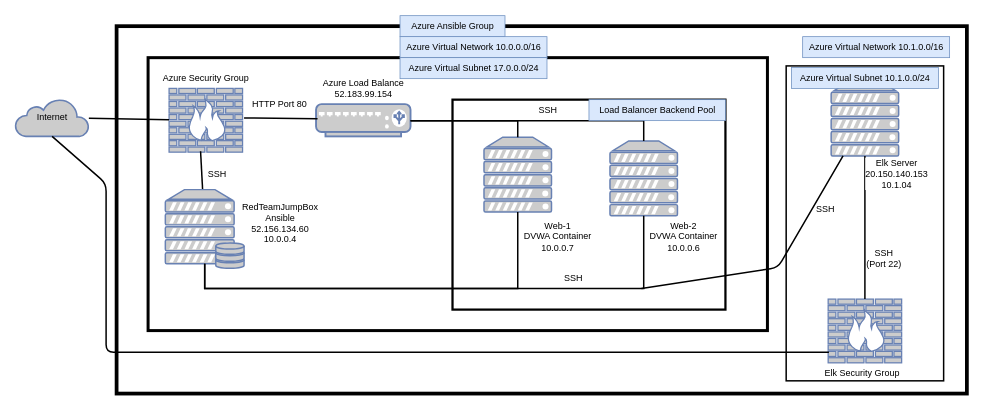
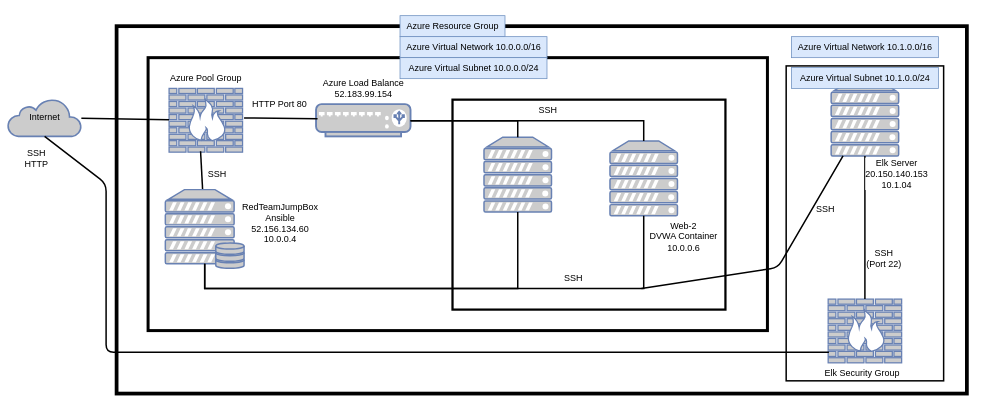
  <mxCell id="0" />
  <mxCell id="1" parent="0" />
- <mxCell id="2" value="&lt;font color=&quot;#000000&quot;&gt;Internet&lt;/font&gt;" style="html=1;outlineConnect=0;fillColor=#CCCCCC;strokeColor=#6881B3;gradientColor=none;gradientDirection=north;strokeWidth=2;shape=mxgraph.networks.cloud;fontColor=#ffffff;" parent="1" vertex="1"><mxGeometry x="20" y="131" width="98" height="50" as="geometry" /></mxCell>
+ <mxCell id="2" value="&lt;font color=&quot;#000000&quot;&gt;Internet&lt;/font&gt;" style="html=1;outlineConnect=0;fillColor=#CCCCCC;strokeColor=#6881B3;gradientColor=none;gradientDirection=north;strokeWidth=2;shape=mxgraph.networks.cloud;fontColor=#ffffff;" parent="1" vertex="1"><mxGeometry x="10" y="131" width="98" height="50" as="geometry" /></mxCell>
  <mxCell id="3" value="" style="whiteSpace=wrap;html=1;strokeWidth=5;" parent="1" vertex="1"><mxGeometry x="155" y="34" width="1134" height="490" as="geometry" /></mxCell>
  <mxCell id="4" value="&lt;font color=&quot;#000000&quot;&gt;Security Group&lt;br&gt;&lt;/font&gt;" style="fontColor=#0066CC;verticalAlign=top;verticalLabelPosition=bottom;labelPosition=center;align=center;html=1;outlineConnect=0;fillColor=#CCCCCC;strokeColor=#6881B3;gradientColor=none;gradientDirection=north;strokeWidth=2;shape=mxgraph.networks.firewall;" parent="1" vertex="1"><mxGeometry x="253" y="125" width="72" height="64" as="geometry" /></mxCell>
  <mxCell id="5" value="" style="whiteSpace=wrap;html=1;strokeWidth=4;" parent="1" vertex="1"><mxGeometry x="197" y="76" width="826" height="364" as="geometry" /></mxCell>
- <mxCell id="6" value="Azure Ansible Group" style="text;html=1;resizable=0;autosize=1;align=center;verticalAlign=middle;points=[];fillColor=#dae8fc;strokeColor=#6c8ebf;rounded=0;" parent="1" vertex="1"><mxGeometry x="533" y="20" width="140" height="28" as="geometry" /></mxCell>
+ <mxCell id="6" value="Azure Resource Group" style="text;html=1;resizable=0;autosize=1;align=center;verticalAlign=middle;points=[];fillColor=#dae8fc;strokeColor=#6c8ebf;rounded=0;" parent="1" vertex="1"><mxGeometry x="533" y="20" width="140" height="28" as="geometry" /></mxCell>
  <mxCell id="7" value="Azure Virtual Network 10.0.0.0/16" style="text;html=1;resizable=0;autosize=1;align=center;verticalAlign=middle;points=[];fillColor=#dae8fc;strokeColor=#6c8ebf;rounded=0;" parent="1" vertex="1"><mxGeometry x="533" y="48" width="196" height="28" as="geometry" /></mxCell>
  <mxCell id="8" value="" style="fontColor=#0066CC;verticalAlign=top;verticalLabelPosition=bottom;labelPosition=center;align=center;html=1;outlineConnect=0;fillColor=#CCCCCC;strokeColor=#6881B3;gradientColor=none;gradientDirection=north;strokeWidth=2;shape=mxgraph.networks.firewall;" parent="1" vertex="1"><mxGeometry x="225" y="117" width="98" height="85" as="geometry" /></mxCell>
+ <mxCell id="9" value="SSH&lt;br&gt;HTTP" style="text;html=1;resizable=0;autosize=1;align=center;verticalAlign=middle;points=[];fillColor=none;strokeColor=none;rounded=0;" parent="1" vertex="1"><mxGeometry x="20" y="189" width="56" height="42" as="geometry" /></mxCell>
  <mxCell id="10" value="" style="html=1;labelBackgroundColor=#ffffff;jettySize=auto;orthogonalLoop=1;strokeWidth=2;fontSize=14;endArrow=none;endFill=0;" parent="1" source="2" target="8" edge="1"><mxGeometry width="60" height="60" relative="1" as="geometry"><mxPoint x="561" y="220" as="sourcePoint" /><mxPoint x="225" y="160" as="targetPoint" /></mxGeometry></mxCell>
- <mxCell id="11" value="Azure Security Group" style="text;html=1;resizable=0;autosize=1;align=center;verticalAlign=middle;points=[];fillColor=none;strokeColor=none;rounded=0;" parent="1" vertex="1"><mxGeometry x="204" y="90" width="140" height="28" as="geometry" /></mxCell>
+ <mxCell id="11" value="Azure Pool Group" style="text;html=1;resizable=0;autosize=1;align=center;verticalAlign=middle;points=[];fillColor=none;strokeColor=none;rounded=0;" parent="1" vertex="1"><mxGeometry x="204" y="90" width="140" height="28" as="geometry" /></mxCell>
  <mxCell id="12" value="" style="fontColor=#0066CC;verticalAlign=top;verticalLabelPosition=bottom;labelPosition=center;align=center;html=1;outlineConnect=0;fillColor=#CCCCCC;strokeColor=#6881B3;gradientColor=none;gradientDirection=north;strokeWidth=2;shape=mxgraph.networks.load_balancer;" parent="1" vertex="1"><mxGeometry x="421" y="138" width="126" height="43" as="geometry" /></mxCell>
  <mxCell id="13" value="" style="html=1;labelBackgroundColor=#ffffff;jettySize=auto;orthogonalLoop=1;strokeWidth=2;fontSize=14;endArrow=none;endFill=0;" parent="1" edge="1"><mxGeometry width="60" height="60" relative="1" as="geometry"><mxPoint x="325" y="156.375" as="sourcePoint" /><mxPoint x="423" y="157.625" as="targetPoint" /></mxGeometry></mxCell>
  <mxCell id="14" value="" style="html=1;labelBackgroundColor=#ffffff;jettySize=auto;orthogonalLoop=1;strokeWidth=2;fontSize=14;endArrow=none;endFill=0;" parent="1" source="15" edge="1"><mxGeometry width="60" height="60" relative="1" as="geometry"><mxPoint y="199.625" as="sourcePoint" x="169" /><mxPoint x="267" y="200.875" as="targetPoint" /></mxGeometry></mxCell>
  <mxCell id="15" value="" style="fontColor=#0066CC;verticalAlign=top;verticalLabelPosition=bottom;labelPosition=center;align=center;html=1;outlineConnect=0;fillColor=#CCCCCC;strokeColor=#6881B3;gradientColor=none;gradientDirection=north;strokeWidth=2;shape=mxgraph.networks.server_storage;" parent="1" vertex="1"><mxGeometry x="220" y="252" width="105" height="105" as="geometry" /></mxCell>
  <mxCell id="16" value="SSH" style="text;html=1;resizable=0;autosize=1;align=center;verticalAlign=middle;points=[];fillColor=none;strokeColor=none;rounded=0;" parent="1" vertex="1"><mxGeometry x="268" y="217" width="42" height="28" as="geometry" /></mxCell>
  <mxCell id="17" value="HTTP Port 80" style="text;html=1;resizable=0;autosize=1;align=center;verticalAlign=middle;points=[];fillColor=none;strokeColor=none;rounded=0;" parent="1" vertex="1"><mxGeometry x="323" y="124" width="98" height="28" as="geometry" /></mxCell>
  <mxCell id="18" value="Azure Load Balance &lt;br&gt;52.183.99.154" style="text;html=1;resizable=0;autosize=1;align=center;verticalAlign=middle;points=[];fillColor=none;strokeColor=none;rounded=0;" parent="1" vertex="1"><mxGeometry x="421" y="96" width="126" height="42" as="geometry" /></mxCell>
  <mxCell id="19" value="" style="whiteSpace=wrap;html=1;strokeWidth=3;" parent="1" vertex="1"><mxGeometry x="603" y="132" width="364" height="280" as="geometry" /></mxCell>
  <mxCell id="20" value="" style="fontColor=#0066CC;verticalAlign=top;verticalLabelPosition=bottom;labelPosition=center;align=center;html=1;outlineConnect=0;fillColor=#CCCCCC;strokeColor=#6881B3;gradientColor=none;gradientDirection=north;strokeWidth=2;shape=mxgraph.networks.server;" parent="1" vertex="1"><mxGeometry x="645" y="182" width="90" height="100" as="geometry" /></mxCell>
  <mxCell id="21" value="" style="fontColor=#0066CC;verticalAlign=top;verticalLabelPosition=bottom;labelPosition=center;align=center;html=1;outlineConnect=0;fillColor=#CCCCCC;strokeColor=#6881B3;gradientColor=none;gradientDirection=north;strokeWidth=2;shape=mxgraph.networks.server;" parent="1" vertex="1"><mxGeometry x="813" y="187" width="90" height="100" as="geometry" /></mxCell>
  <mxCell id="22" value="" style="edgeStyle=elbowEdgeStyle;rounded=0;elbow=vertical;html=1;labelBackgroundColor=#ffffff;jettySize=auto;orthogonalLoop=1;strokeWidth=2;fontSize=14;endArrow=none;endFill=0;entryX=1;entryY=0.5;entryDx=0;entryDy=0;entryPerimeter=0;" parent="1" source="20" target="12" edge="1"><mxGeometry width="60" height="60" relative="1" as="geometry"><mxPoint x="561" y="220" as="sourcePoint" /><mxPoint x="621" y="160" as="targetPoint" /><Array as="points"><mxPoint x="617" y="160" /></Array></mxGeometry></mxCell>
  <mxCell id="23" value="" style="edgeStyle=elbowEdgeStyle;rounded=0;elbow=vertical;html=1;labelBackgroundColor=#ffffff;jettySize=auto;orthogonalLoop=1;strokeWidth=2;fontSize=14;endArrow=none;endFill=0;entryX=1;entryY=0.5;entryDx=0;entryDy=0;entryPerimeter=0;" parent="1" source="21" target="12" edge="1"><mxGeometry width="60" height="60" relative="1" as="geometry"><mxPoint x="704" y="196" as="sourcePoint" /><mxPoint x="561" y="173.5" as="targetPoint" /><Array as="points"><mxPoint x="715" y="160" /></Array></mxGeometry></mxCell>
  <mxCell id="24" value="" style="edgeStyle=elbowEdgeStyle;rounded=0;elbow=vertical;html=1;labelBackgroundColor=#ffffff;jettySize=auto;orthogonalLoop=1;strokeWidth=2;fontSize=14;endArrow=none;endFill=0;exitX=0.5;exitY=0.94;exitDx=0;exitDy=0;exitPerimeter=0;" parent="1" source="15" target="20" edge="1"><mxGeometry width="60" height="60" relative="1" as="geometry"><mxPoint x="561" y="220" as="sourcePoint" /><mxPoint x="621" y="160" as="targetPoint" /><Array as="points"><mxPoint x="477" y="384" /></Array></mxGeometry></mxCell>
  <mxCell id="25" value="" style="edgeStyle=elbowEdgeStyle;rounded=0;elbow=vertical;html=1;labelBackgroundColor=#ffffff;jettySize=auto;orthogonalLoop=1;strokeWidth=2;fontSize=14;endArrow=none;endFill=0;exitX=0.5;exitY=0.94;exitDx=0;exitDy=0;exitPerimeter=0;entryX=0.5;entryY=1;entryDx=0;entryDy=0;entryPerimeter=0;" parent="1" source="15" target="21" edge="1"><mxGeometry width="60" height="60" relative="1" as="geometry"><mxPoint x="286.5" y="364.7" as="sourcePoint" /><mxPoint x="704" y="296" as="targetPoint" /><Array as="points"><mxPoint x="561" y="384" /></Array></mxGeometry></mxCell>
  <mxCell id="26" value="RedTeamJumpBox&lt;br&gt;Ansible&lt;br&gt;52.156.134.60&lt;br&gt;10.0.0.4" style="text;html=1;resizable=0;autosize=1;align=center;verticalAlign=middle;points=[];fillColor=none;strokeColor=none;rounded=0;" parent="1" vertex="1"><mxGeometry x="310" y="262" width="126" height="70" as="geometry" /></mxCell>
- <mxCell id="27" value="Web-1&lt;br&gt;DVWA Container&lt;br&gt;10.0.0.7" style="text;html=1;resizable=0;autosize=1;align=center;verticalAlign=middle;points=[];fillColor=none;strokeColor=none;rounded=0;" parent="1" vertex="1"><mxGeometry x="687" y="287" width="112" height="56" as="geometry" /></mxCell>
  <mxCell id="28" value="Web-2&lt;br&gt;DVWA Container&lt;br&gt;10.0.0.6" style="text;html=1;resizable=0;autosize=1;align=center;verticalAlign=middle;points=[];fillColor=none;strokeColor=none;rounded=0;" parent="1" vertex="1"><mxGeometry x="855" y="287" width="112" height="56" as="geometry" /></mxCell>
- <mxCell id="29" value="Load Balancer Backend Pool" style="text;html=1;resizable=0;autosize=1;align=center;verticalAlign=middle;points=[];fillColor=#dae8fc;strokeColor=#6c8ebf;rounded=0;" parent="1" vertex="1"><mxGeometry x="785" y="132" width="182" height="28" as="geometry" /></mxCell>
- <mxCell id="30" value="Azure Virtual Subnet 17.0.0.0/24" style="text;html=1;resizable=0;autosize=1;align=center;verticalAlign=middle;points=[];fillColor=#dae8fc;strokeColor=#6c8ebf;rounded=0;" parent="1" vertex="1"><mxGeometry x="533" y="76" width="196" height="28" as="geometry" /></mxCell>
+ <mxCell id="30" value="Azure Virtual Subnet 10.0.0.0/24" style="text;html=1;resizable=0;autosize=1;align=center;verticalAlign=middle;points=[];fillColor=#dae8fc;strokeColor=#6c8ebf;rounded=0;" parent="1" vertex="1"><mxGeometry x="533" y="76" width="196" height="28" as="geometry" /></mxCell>
  <mxCell id="31" value="&lt;font style=&quot;font-size: 12px&quot;&gt;SSH&lt;/font&gt;" style="edgeLabel;html=1;align=center;verticalAlign=middle;resizable=0;points=[];" parent="1" vertex="1" connectable="0"><mxGeometry x="589" y="384" as="geometry"><mxPoint x="140" y="-239" as="offset" /></mxGeometry></mxCell>
  <mxCell id="32" value="" style="rounded=0;whiteSpace=wrap;html=1;strokeWidth=2;" vertex="1" parent="1"><mxGeometry x="1048" y="87" width="210" height="420" as="geometry" /></mxCell>
  <mxCell id="33" value="" style="fontColor=#0066CC;verticalAlign=top;verticalLabelPosition=bottom;labelPosition=center;align=center;html=1;outlineConnect=0;fillColor=#CCCCCC;strokeColor=#6881B3;gradientColor=none;gradientDirection=north;strokeWidth=2;shape=mxgraph.networks.firewall;" vertex="1" parent="1"><mxGeometry x="1104" y="398" width="98" height="85" as="geometry" /></mxCell>
  <mxCell id="34" value="" style="fontColor=#0066CC;verticalAlign=top;verticalLabelPosition=bottom;labelPosition=center;align=center;html=1;outlineConnect=0;fillColor=#CCCCCC;strokeColor=#6881B3;gradientColor=none;gradientDirection=north;strokeWidth=2;shape=mxgraph.networks.server;" vertex="1" parent="1"><mxGeometry x="1108" y="107" width="90" height="100" as="geometry" /></mxCell>
  <mxCell id="35" value="" style="html=1;labelBackgroundColor=#ffffff;jettySize=auto;orthogonalLoop=1;strokeWidth=2;fontSize=14;endArrow=none;endFill=0;entryX=0.01;entryY=0.835;entryDx=0;entryDy=0;entryPerimeter=0;exitX=0.5;exitY=1;exitDx=0;exitDy=0;exitPerimeter=0;" edge="1" parent="1" source="2" target="33"><mxGeometry width="60" height="60" relative="1" as="geometry"><mxPoint x="123" y="496" as="sourcePoint" /><mxPoint x="1107" y="608" as="targetPoint" /><Array as="points"><mxPoint x="141" y="244" /><mxPoint x="141" y="469" /></Array></mxGeometry></mxCell>
  <mxCell id="36" value="" style="endArrow=none;html=1;exitX=0.5;exitY=0;exitDx=0;exitDy=0;exitPerimeter=0;strokeWidth=2;" edge="1" parent="1" source="33" target="34"><mxGeometry width="50" height="50" relative="1" as="geometry"><mxPoint x="1135" y="322" as="sourcePoint" /><mxPoint x="1185" y="272" as="targetPoint" /></mxGeometry></mxCell>
  <mxCell id="37" value="SSH&lt;br style=&quot;font-size: 12px;&quot;&gt;(Port 22)" style="edgeLabel;html=1;align=center;verticalAlign=middle;resizable=0;points=[];fontSize=12;" vertex="1" connectable="0" parent="36"><mxGeometry x="0.34" relative="1" as="geometry"><mxPoint x="24" y="73" as="offset" /></mxGeometry></mxCell>
  <mxCell id="38" value="Elk Server&lt;br&gt;&lt;div class=&quot;fxc-copyablelabel-temp-element&quot;&gt;20.150.140.153&lt;br&gt;&lt;/div&gt;10.1.04" style="edgeLabel;html=1;align=center;verticalAlign=middle;resizable=0;points=[];fontSize=12;" vertex="1" connectable="0" parent="1"><mxGeometry x="1191" y="217" as="geometry"><mxPoint x="3" y="13" as="offset" /></mxGeometry></mxCell>
  <mxCell id="39" value="Azure Virtual Subnet 10.1.0.0/24" style="text;html=1;resizable=0;autosize=1;align=center;verticalAlign=middle;points=[];fillColor=#dae8fc;strokeColor=#6c8ebf;rounded=0;" vertex="1" parent="1"><mxGeometry x="1055" y="89" width="196" height="28" as="geometry" /></mxCell>
- <mxCell id="40" value="Azure Virtual Network 10.1.0.0/16" style="text;html=1;resizable=0;autosize=1;align=center;verticalAlign=middle;points=[];fillColor=#dae8fc;strokeColor=#6c8ebf;rounded=0;" vertex="1" parent="1"><mxGeometry x="1070" y="48" width="196" height="28" as="geometry" /></mxCell>
+ <mxCell id="40" value="Azure Virtual Network 10.1.0.0/16" style="text;html=1;resizable=0;autosize=1;align=center;verticalAlign=middle;points=[];fillColor=#dae8fc;strokeColor=#6c8ebf;rounded=0;" vertex="1" parent="1"><mxGeometry x="1055" y="48" width="196" height="28" as="geometry" /></mxCell>
  <mxCell id="41" value="" style="endArrow=none;html=1;fontSize=12;strokeWidth=2;" edge="1" parent="1" target="34"><mxGeometry width="50" height="50" relative="1" as="geometry"><mxPoint x="855" y="384" as="sourcePoint" /><mxPoint x="765" y="244" as="targetPoint" /><Array as="points"><mxPoint x="1037" y="356" /></Array></mxGeometry></mxCell>
  <mxCell id="42" value="SSH" style="text;html=1;resizable=0;autosize=1;align=center;verticalAlign=middle;points=[];fillColor=none;strokeColor=none;rounded=0;" vertex="1" parent="1"><mxGeometry x="743" y="357" width="42" height="28" as="geometry" /></mxCell>
  <mxCell id="43" value="SSH" style="text;html=1;resizable=0;autosize=1;align=center;verticalAlign=middle;points=[];fillColor=none;strokeColor=none;rounded=0;" vertex="1" parent="1"><mxGeometry x="1079" y="265" width="42" height="28" as="geometry" /></mxCell>
  <mxCell id="44" value="Elk Security Group" style="text;html=1;resizable=0;autosize=1;align=center;verticalAlign=middle;points=[];fillColor=none;strokeColor=none;rounded=0;" vertex="1" parent="1"><mxGeometry x="1086" y="483" width="126" height="28" as="geometry" /></mxCell>
